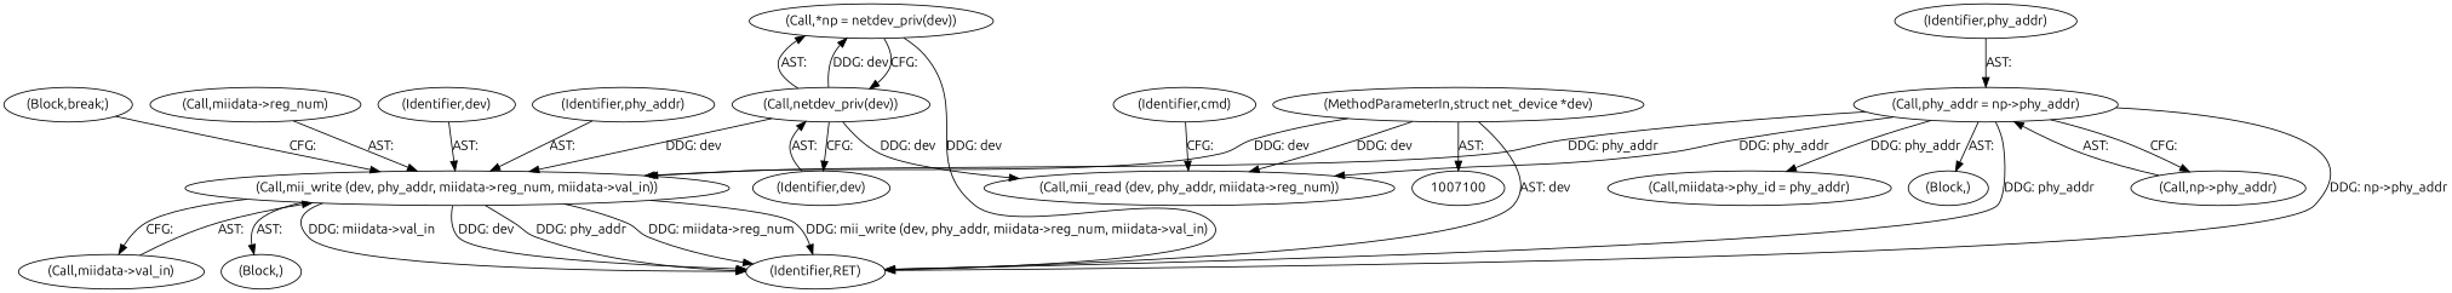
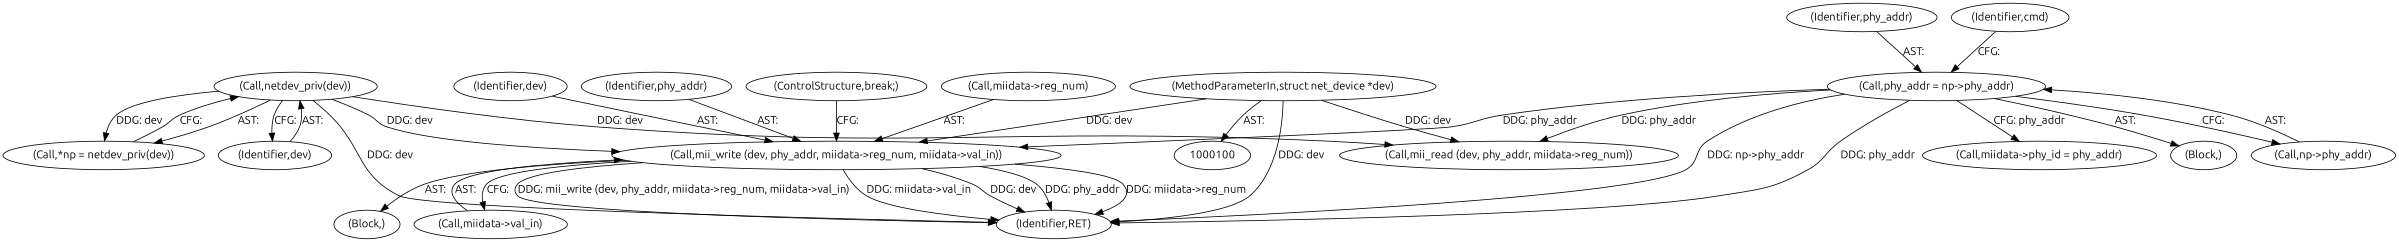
  digraph {
    fontname=Ubuntu
    node [fontname=Ubuntu]
    edge [fontname=Ubuntu]
    n1 [label="(Call,mii_write (dev, phy_addr, miidata->reg_num, miidata->val_in))"]
    n2 [label="(Call,miidata->val_in)"]
    n3 [label="(Identifier,RET)"]
    n4 [label="(Block,)"]
    n5 [label="(Call,netdev_priv(dev))"]
    n6 [label="(Identifier,dev)"]
    n7 [label="(Call,mii_read (dev, phy_addr, miidata->reg_num))"]
    n8 [label="(Call,*np = netdev_priv(dev))"]
    n9 [label="(MethodParameterIn,struct net_device *dev)"]
-   1000100 [label=1007100]
+   1000100
    n11 [label="(Call,phy_addr = np->phy_addr)"]
    n12 [label="(Call,miidata->phy_id = phy_addr)"]
    n13 [label="(Block,)"]
    n14 [label="(Call,np->phy_addr)"]
    n15 [label="(Identifier,phy_addr)"]
    n16 [label="(Identifier,phy_addr)"]
-   n17 [label="(Block,break;)"]
+   n17 [label="(ControlStructure,break;)"]
    n18 [label="(Identifier,cmd)"]
    n19 [label="(Call,miidata->reg_num)"]
    n20 [label="(Identifier,dev)"]
    n1 -> n2 [label="CFG: "]
    n1 -> n3 [label="DDG: miidata->val_in"]
    n1 -> n3 [label="DDG: dev"]
    n1 -> n3 [label="DDG: phy_addr"]
    n1 -> n3 [label="DDG: miidata->reg_num"]
    n1 -> n3 [label="DDG: mii_write (dev, phy_addr, miidata->reg_num, miidata->val_in)"]
    n1 -> n4 [label="AST: "]
    n2 -> n1 [label="AST: "]
    n5 -> n1 [label="DDG: dev"]
-   n8 -> n3 [label="DDG: dev"]
+   n5 -> n3 [label="DDG: dev"]
    n5 -> n6 [label="CFG: "]
    n5 -> n7 [label="DDG: dev"]
    n5 -> n8 [label="AST: "]
    n5 -> n8 [label="DDG: dev"]
    n6 -> n5 [label="AST: "]
    n8 -> n5 [label="CFG: "]
    n9 -> n1 [label="DDG: dev"]
-   n9 -> n3 [label="AST: dev"]
+   n9 -> n3 [label="DDG: dev"]
    n9 -> n7 [label="DDG: dev"]
    n9 -> 1000100 [label="AST: "]
    n11 -> n1 [label="DDG: phy_addr"]
    n11 -> n3 [label="DDG: phy_addr"]
    n11 -> n3 [label="DDG: np->phy_addr"]
    n11 -> n7 [label="DDG: phy_addr"]
-   n11 -> n12 [label="DDG: phy_addr"]
+   n11 -> n12 [label="CFG: phy_addr"]
    n11 -> n13 [label="AST: "]
    n11 -> n14 [label="CFG: "]
    n14 -> n11 [label="AST: "]
    n15 -> n11 [label="AST: "]
    n16 -> n1 [label="AST: "]
    n17 -> n1 [label="CFG: "]
-   n18 -> n7 [label="CFG: "]
+   n18 -> n11 [label="CFG: "]
    n19 -> n1 [label="AST: "]
    n20 -> n1 [label="AST: "]
  }
